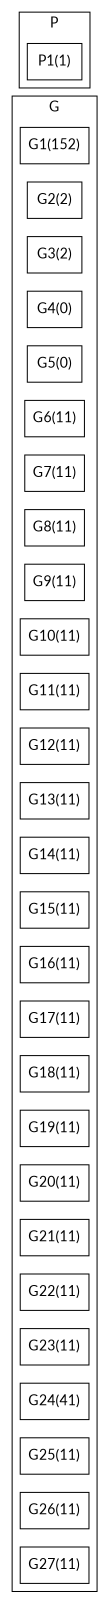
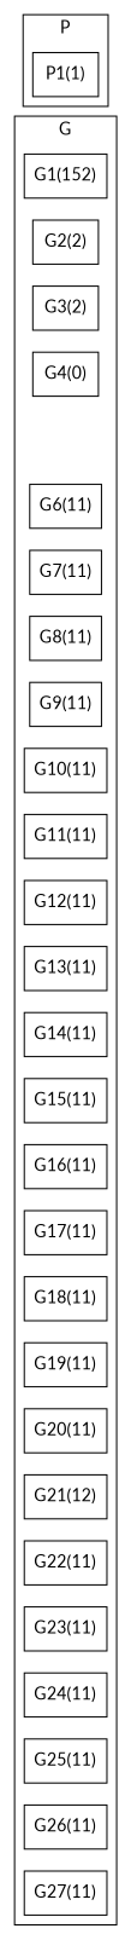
  strict graph {
    concentrate=true
    rankdir=LR
    ranksep="8 equally"
    splines=true
    fontname=Lato
    node [shape=rectangle fontname=Lato]
    n1 [label="G1(152)"]
    n2 [label="G2(2)"]
    n3 [label="G3(2)"]
    n4 [label="G4(0)"]
-   n5 [label="G5(0)"]
    n6 [label="G6(11)"]
    n7 [label="G7(11)"]
    n8 [label="G8(11)"]
    n9 [label="G9(11)"]
    n10 [label="G10(11)"]
    n11 [label="G11(11)"]
    n12 [label="G12(11)"]
    n13 [label="G13(11)"]
    n14 [label="G14(11)"]
    n15 [label="G15(11)"]
    n16 [label="G16(11)"]
    n17 [label="G17(11)"]
    n18 [label="G18(11)"]
    n19 [label="G19(11)"]
    n20 [label="G20(11)"]
-   n21 [label="G21(11)"]
+   n21 [label="G21(12)"]
    n22 [label="G22(11)"]
    n23 [label="G23(11)"]
-   n24 [label="G24(41)"]
+   n24 [label="G24(11)"]
    n25 [label="G25(11)"]
    n26 [label="G26(11)"]
    n27 [label="G27(11)"]
    n28 [label="P1(1)"]
    subgraph cluster_1 {
      color=black
      label=G
      rank=same
      n1
      n2
      n3
      n4
-     n5
      n6
      n7
      n8
      n9
      n10
      n11
      n12
      n13
      n14
      n15
      n16
      n17
      n18
      n19
      n20
      n21
      n22
      n23
      n24
      n25
      n26
      n27
    }
    subgraph cluster_2 {
      color=black
      label=P
      rank=same
      n28
    }
  }
